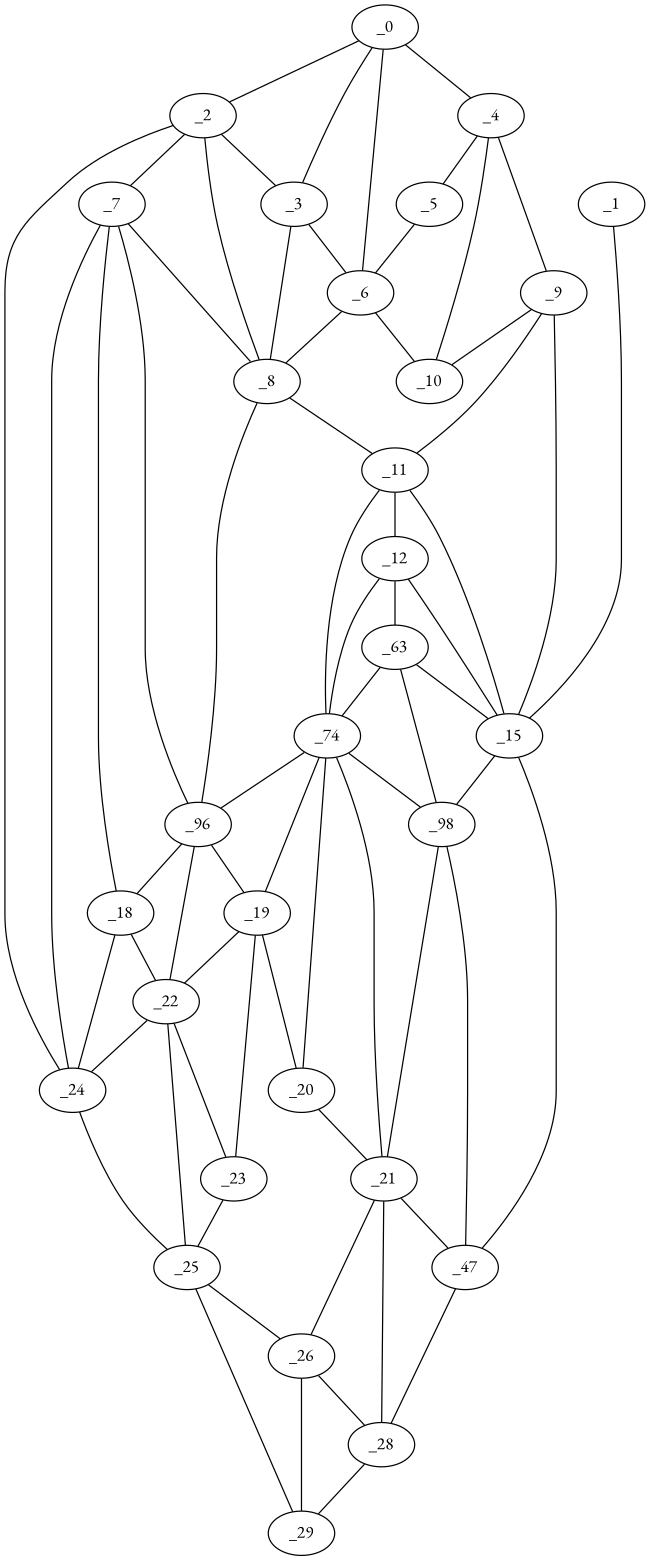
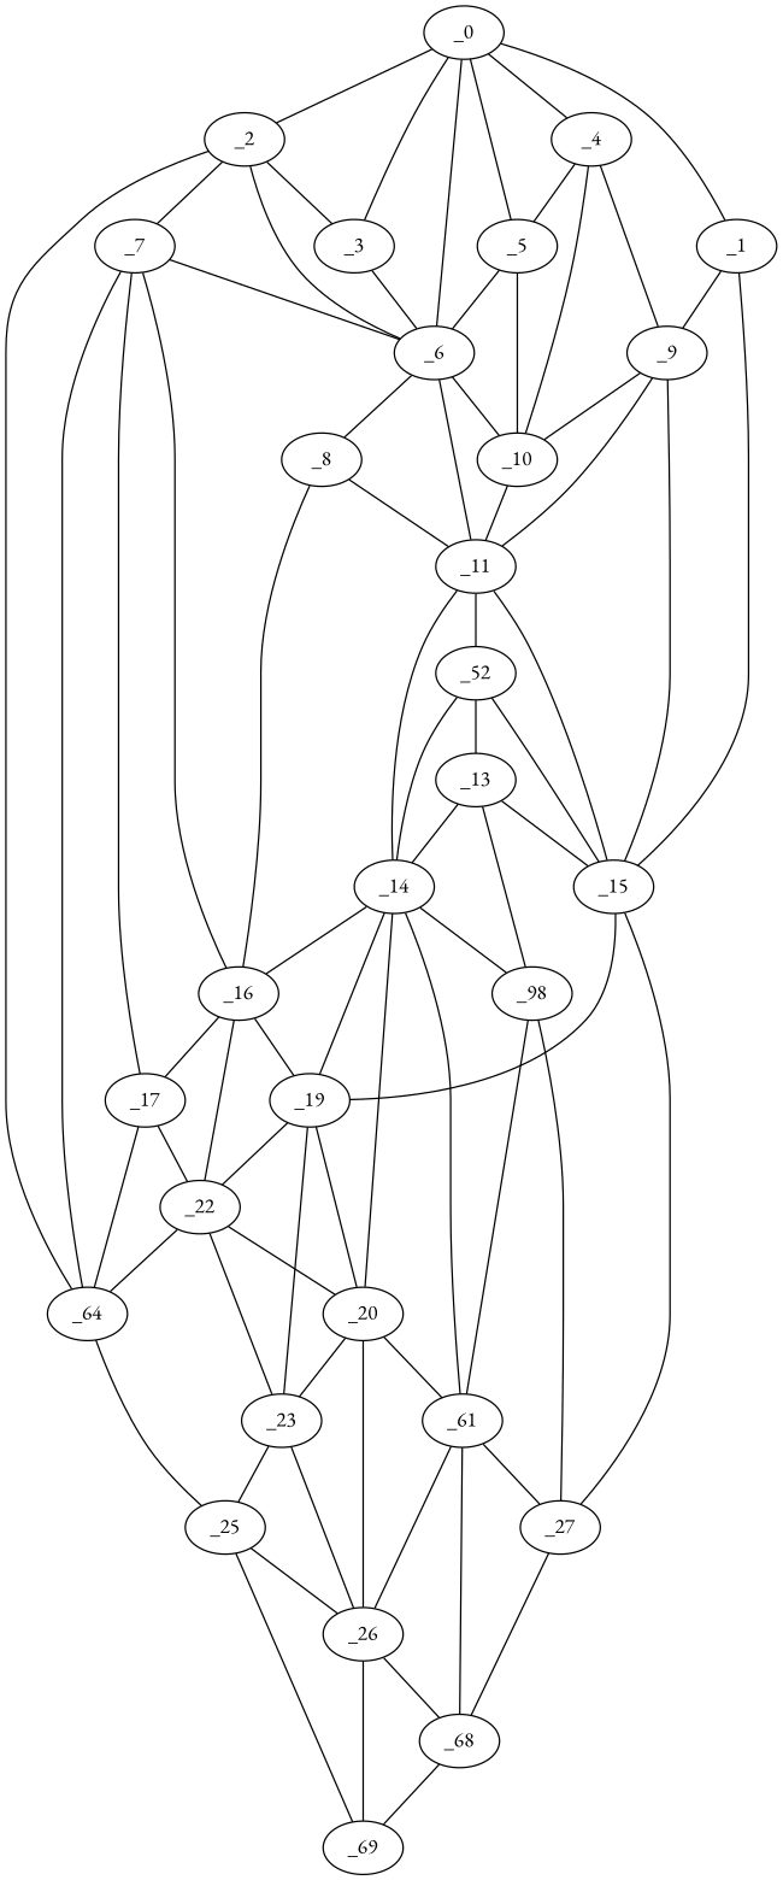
  graph {
    fontname="EB Garamond"
    node [fontname="EB Garamond" x=31 y=43]
    edge [fontname="EB Garamond" valence=2]
    _0 [x=6 y=47]
    _1 [x=14 y=27]
    _2 [x=16 y=95]
    _3 [x=22 y=69]
    _4
    _5 [y=52]
    _6 [y=58]
    _9 [x=46 y=38]
    _15 [x=78 y=28]
    _7 [x=32 y=96]
    _8 [x=34 y=77]
-   _24 [x=99 y=101]
+   _24 [x=99 y=101 label=_64]
    _10 [x=47 y=42]
    _11 [x=57]
    n15 [label=_98 x=85 y=40]
-   _27 [x=114 y=35 label=_47]
-   _16 [x=79 y=82 label=_96]
-   _17 [x=79 y=98 label=_18]
+   _27 [x=114 y=35]
+   _16 [x=79 y=82]
+   _17 [x=79 y=98]
    _25 [x=105 y=88]
-   _12 [x=68]
-   _14 [x=74 y=47 label=_74]
-   _21 [x=90 y=49]
-   _28 [x=114 y=56]
+   _12 [x=68 label=_52]
+   _14 [x=74 y=47]
+   _21 [x=90 y=49 label=_61]
+   _28 [x=114 y=56 label=_68]
    _19 [x=87 y=61]
    _22 [x=95 y=77]
    _26 [x=111 y=63]
-   _29 [x=119 y=50]
-   _13 [x=74 y=41 label=_63]
+   _29 [x=119 y=50 label=_69]
+   _13 [x=74 y=41]
    _20 [x=88 y=56]
    _23 [x=97 y=70]
+   _0 -- _1 [valence=1]
    _0 -- _2 [valence=1]
    _0 -- _3 [valence=1]
    _0 -- _4 [valence=1]
+   _0 -- _5 [valence=1]
    _0 -- _6
+   _1 -- _9
    _1 -- _15 [valence=1]
    _2 -- _3
    _2 -- _7
-   _2 -- _8
+   _2 -- _6
    _2 -- _24 [valence=1]
    _3 -- _6
-   _3 -- _8 [valence=1]
    _4 -- _5 [valence=1]
    _4 -- _9
    _4 -- _10 [valence=1]
    _5 -- _6
+   _5 -- _10
    _6 -- _8
    _6 -- _10 [valence=1]
+   _6 -- _11 [valence=1]
    _9 -- _15
    _9 -- _10
    _9 -- _11 [valence=1]
-   _15 -- n15
+   _15 -- _19
    _15 -- _27 [valence=1]
-   _7 -- _8
+   _7 -- _6
    _7 -- _24
    _7 -- _16 [valence=1]
    _7 -- _17
    _8 -- _11 [valence=1]
    _8 -- _16
    _24 -- _25 [valence=1]
+   _10 -- _11 [valence=1]
    _11 -- _15
    _11 -- _12
    _11 -- _14
    n15 -- _27
    n15 -- _21
    _27 -- _28
    _16 -- _17
    _16 -- _19
    _16 -- _22
    _17 -- _24
    _17 -- _22
    _25 -- _26
    _25 -- _29 [valence=1]
    _12 -- _15
    _12 -- _14
    _12 -- _13
    _14 -- n15 [valence=1]
    _14 -- _16
    _14 -- _21
    _14 -- _19
    _14 -- _20
    _21 -- _27
    _21 -- _28
    _21 -- _26
    _28 -- _29
    _19 -- _22
    _19 -- _20 [valence=1]
    _19 -- _23
    _22 -- _24 [valence=1]
-   _22 -- _25
+   _22 -- _20
    _22 -- _23 [valence=1]
    _26 -- _28
    _26 -- _29
    _13 -- _15 [valence=1]
    _13 -- n15
    _13 -- _14 [valence=1]
    _20 -- _21
+   _20 -- _26
+   _20 -- _23
    _23 -- _25
+   _23 -- _26
  }
